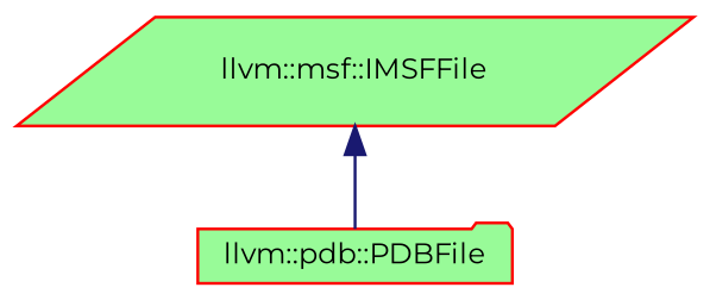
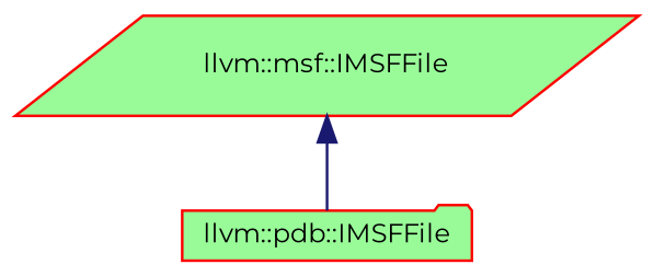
  digraph {
    fontname=Montserrat
    node [color=red fillcolor=palegreen fontname=Montserrat fontsize=10 style=filled]
-   n1 [fontcolor=black height=0.2 label="llvm::pdb::PDBFile" shape=folder width=0.4]
+   n1 [fontcolor=black height=0.2 label="llvm::pdb::IMSFFile" shape=folder width=0.4]
    n2 [height=0.2 label="llvm::msf::IMSFFile" shape=parallelogram width=0.4]
    n2 -> n1 [color=midnightblue dir=back fontname=Montserrat fontsize=10 labelfontname=Helvetica labelfontsize=10 style=solid]
  }
